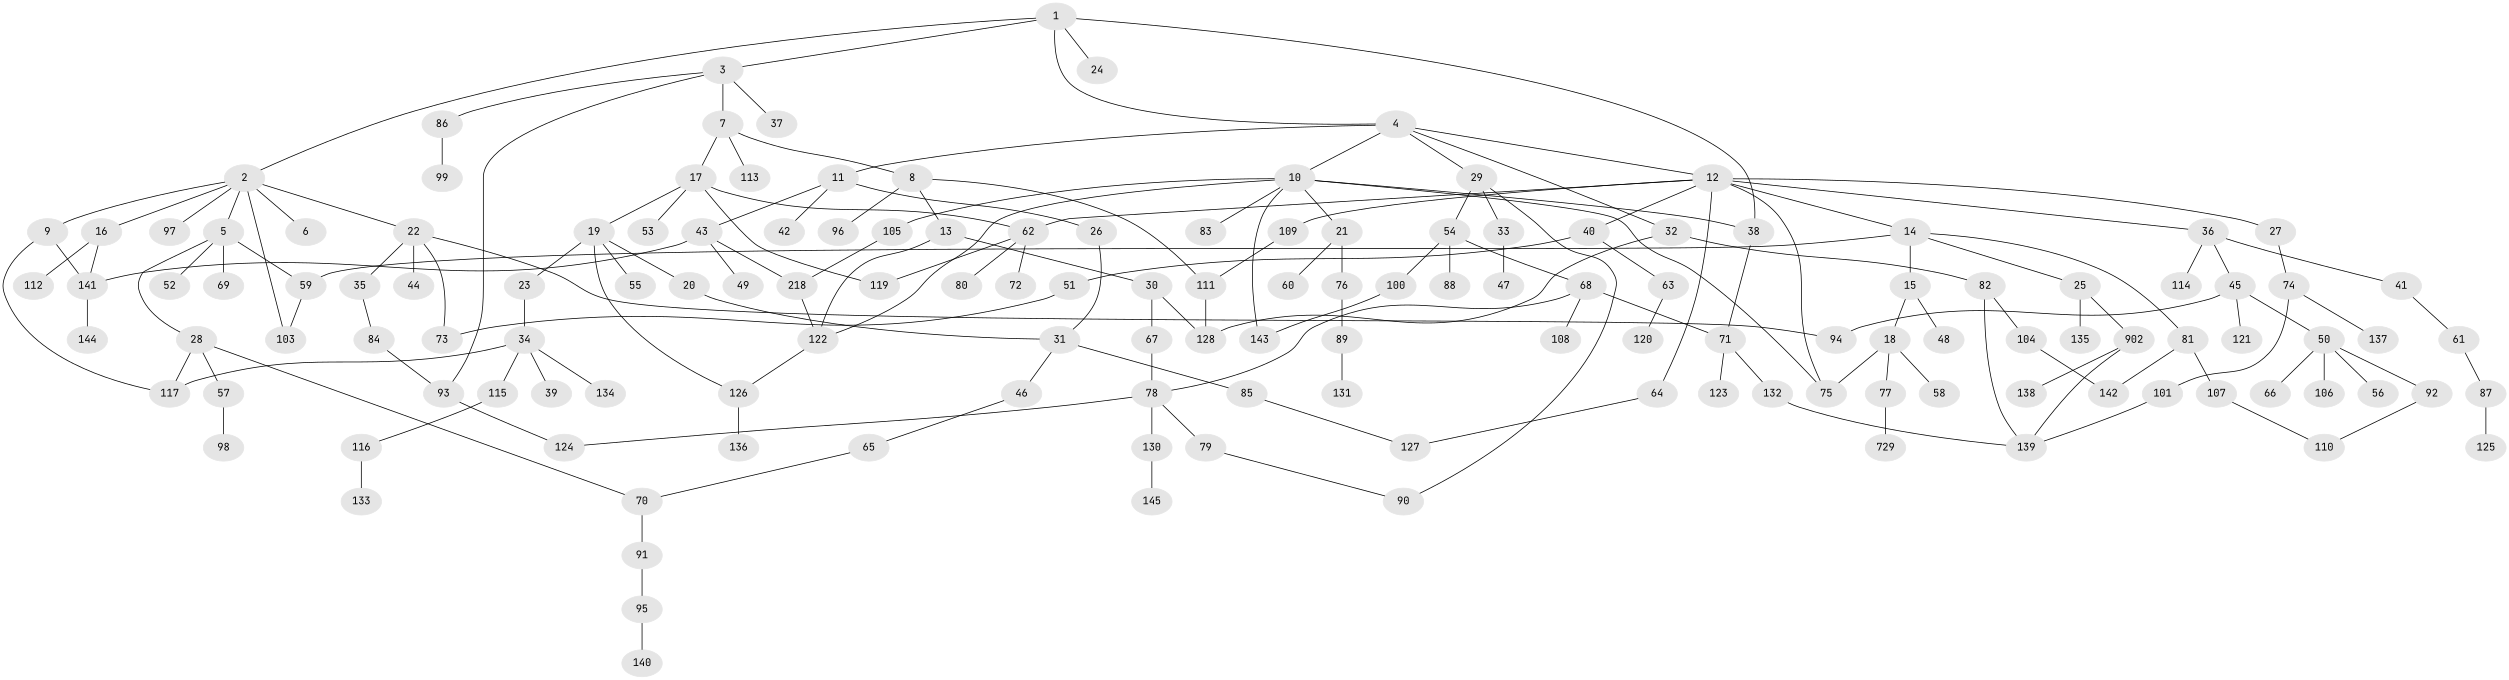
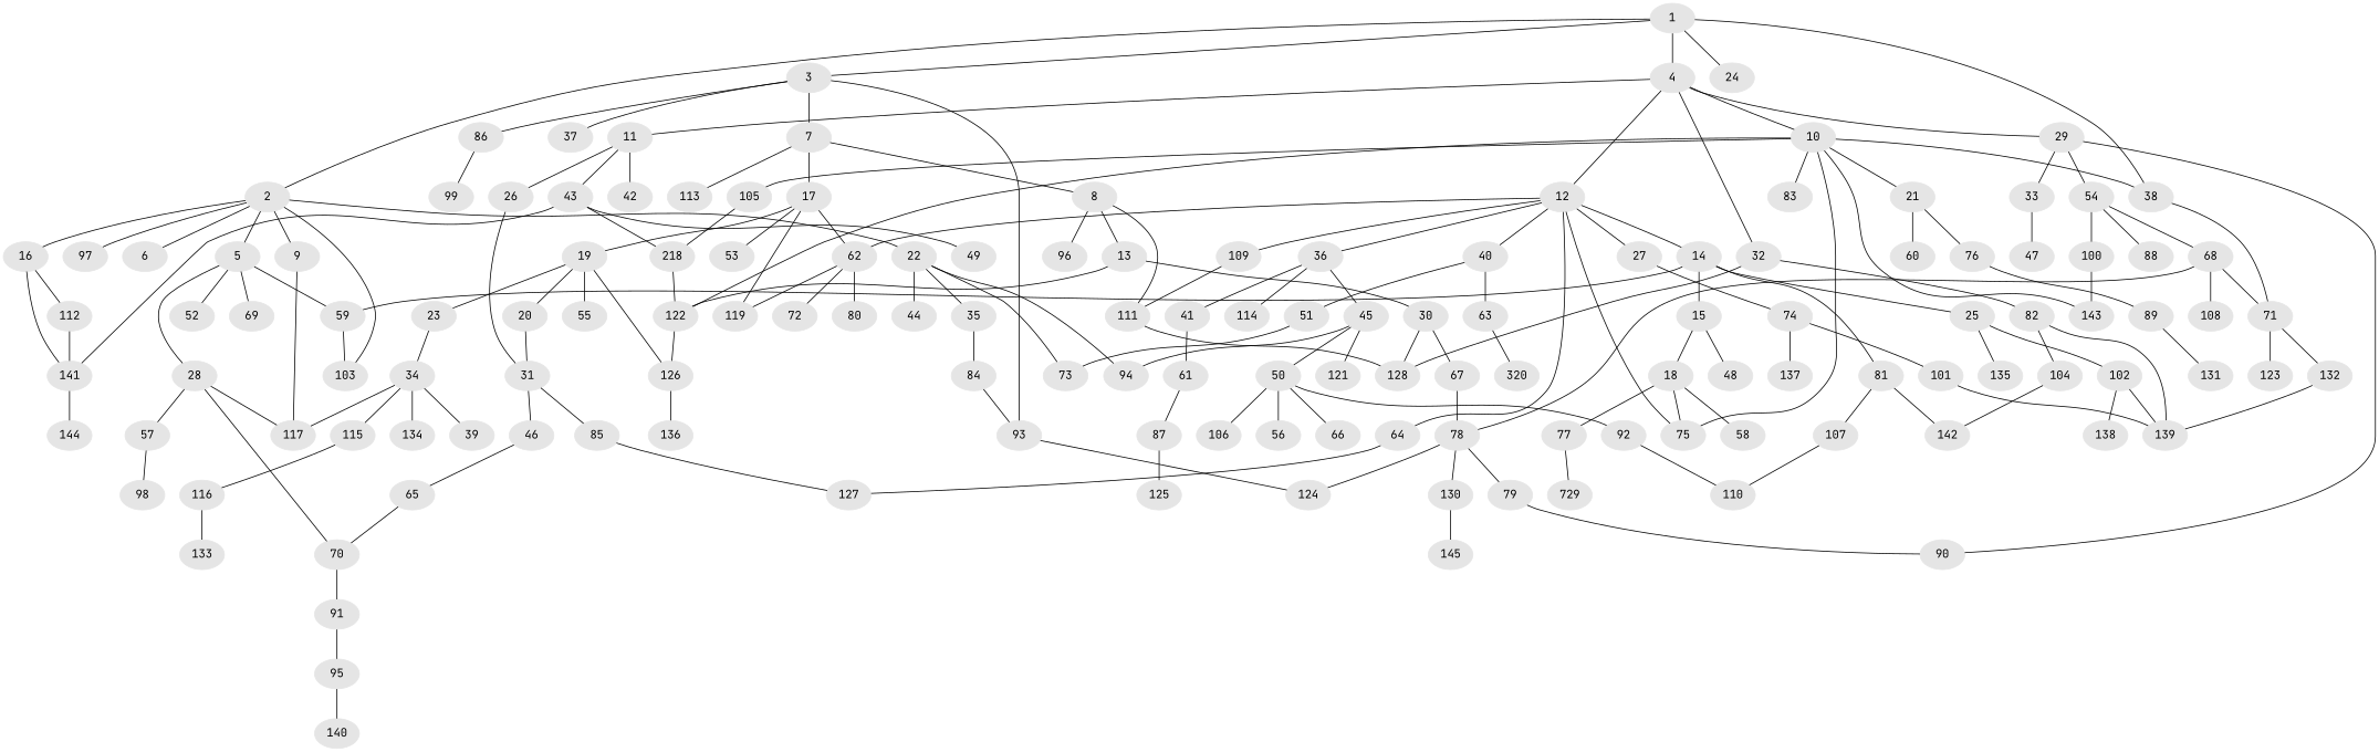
  graph {
    fontname="JetBrains Mono"
    node [color=gray90 fontname="JetBrains Mono" style=filled]
    edge [fontname="JetBrains Mono"]
    1
    2
    3
    4
    24
    38
    5
    6
    9
    16
    22
    97
    103
    7
    37
    86
    93
    10
    11
    12
    29
    32
    71
    28
    52
    59
    69
    117
    141
    112
    35
    44
    73
    94
    8
    17
    113
    99
    124
    21
    75
    83
    105
    122
    143
    26
    42
    43
    14
    27
    36
    40
    62
    64
    109
    33
    54
    90
    128
    82
    57
    70
    13
    96
    111
    19
    53
    119
    30
    144
    60
    76
    n73 [label=218]
    126
    31
    49
    15
    25
    81
    74
    41
    45
    114
    51
    63
    72
    80
    127
    67
    18
    48
-   102 [label=902]
+   102
    135
    107
    142
    58
    77
    20
    23
    55
    n101 [label=729]
    34
    136
    46
    85
    89
    84
    39
    115
    134
    139
    138
    101
    137
    98
    91
    47
    68
    88
    100
    78
    65
    104
    116
    61
    50
    121
    123
    132
-   120
+   120 [label=320]
    87
    56
    66
    92
    106
    110
    108
    125
    79
    130
    95
    131
    145
    140
    133
    1 -- 2
    1 -- 3
    1 -- 4
    1 -- 24
    1 -- 38
    2 -- 5
    2 -- 6
    2 -- 9
    2 -- 16
    2 -- 22
    2 -- 97
    2 -- 103
    3 -- 7
    3 -- 37
    3 -- 86
    3 -- 93
    4 -- 10
    4 -- 11
    4 -- 12
    4 -- 29
    4 -- 32
    38 -- 71
    5 -- 28
    5 -- 52
    5 -- 59
    5 -- 69
    9 -- 117
-   9 -- 141
+   112 -- 141
    16 -- 141
    16 -- 112
    22 -- 35
    22 -- 44
    22 -- 73
    22 -- 94
    7 -- 8
    7 -- 17
    7 -- 113
    86 -- 99
    93 -- 124
    10 -- 38
    10 -- 21
    10 -- 75
    10 -- 83
    10 -- 105
    10 -- 122
    10 -- 143
    11 -- 26
    11 -- 42
    11 -- 43
    12 -- 75
    12 -- 14
    12 -- 27
    12 -- 36
    12 -- 40
    12 -- 62
    12 -- 64
    12 -- 109
    29 -- 33
    29 -- 54
    29 -- 90
    32 -- 128
    32 -- 82
    71 -- 123
    71 -- 132
    28 -- 117
    28 -- 57
    28 -- 70
    59 -- 103
    141 -- 144
    35 -- 84
    8 -- 13
    8 -- 96
    8 -- 111
    17 -- 62
    17 -- 19
    17 -- 53
    17 -- 119
    21 -- 60
    21 -- 76
    105 -- n73
    122 -- 126
    26 -- 31
    43 -- 141
    43 -- n73
    43 -- 49
    14 -- 59
    14 -- 15
    14 -- 25
    14 -- 81
    27 -- 74
    36 -- 41
    36 -- 45
    36 -- 114
    40 -- 51
    40 -- 63
    62 -- 119
    62 -- 72
    62 -- 80
    64 -- 127
    109 -- 111
    33 -- 47
    54 -- 68
    54 -- 88
    54 -- 100
    82 -- 139
    82 -- 104
    57 -- 98
    70 -- 91
    13 -- 122
    13 -- 30
    111 -- 128
    19 -- 126
    19 -- 20
    19 -- 23
    19 -- 55
    30 -- 128
    30 -- 67
    76 -- 89
    n73 -- 122
    126 -- 136
    31 -- 46
    31 -- 85
    15 -- 18
    15 -- 48
    25 -- 102
    25 -- 135
    81 -- 107
    81 -- 142
    74 -- 101
    74 -- 137
    41 -- 61
    45 -- 94
    45 -- 50
    45 -- 121
    51 -- 73
    63 -- 120
    67 -- 78
    18 -- 75
    18 -- 58
    18 -- 77
    102 -- 139
    102 -- 138
    107 -- 110
    77 -- n101
    20 -- 31
    23 -- 34
    34 -- 117
    34 -- 39
    34 -- 115
    34 -- 134
    46 -- 65
    85 -- 127
    89 -- 131
    84 -- 93
    115 -- 116
    101 -- 139
    91 -- 95
    68 -- 71
    68 -- 78
    68 -- 108
    100 -- 143
    78 -- 124
    78 -- 79
    78 -- 130
    65 -- 70
    104 -- 142
    116 -- 133
    61 -- 87
    50 -- 56
    50 -- 66
    50 -- 92
    50 -- 106
    132 -- 139
    87 -- 125
    92 -- 110
    79 -- 90
    130 -- 145
    95 -- 140
  }
